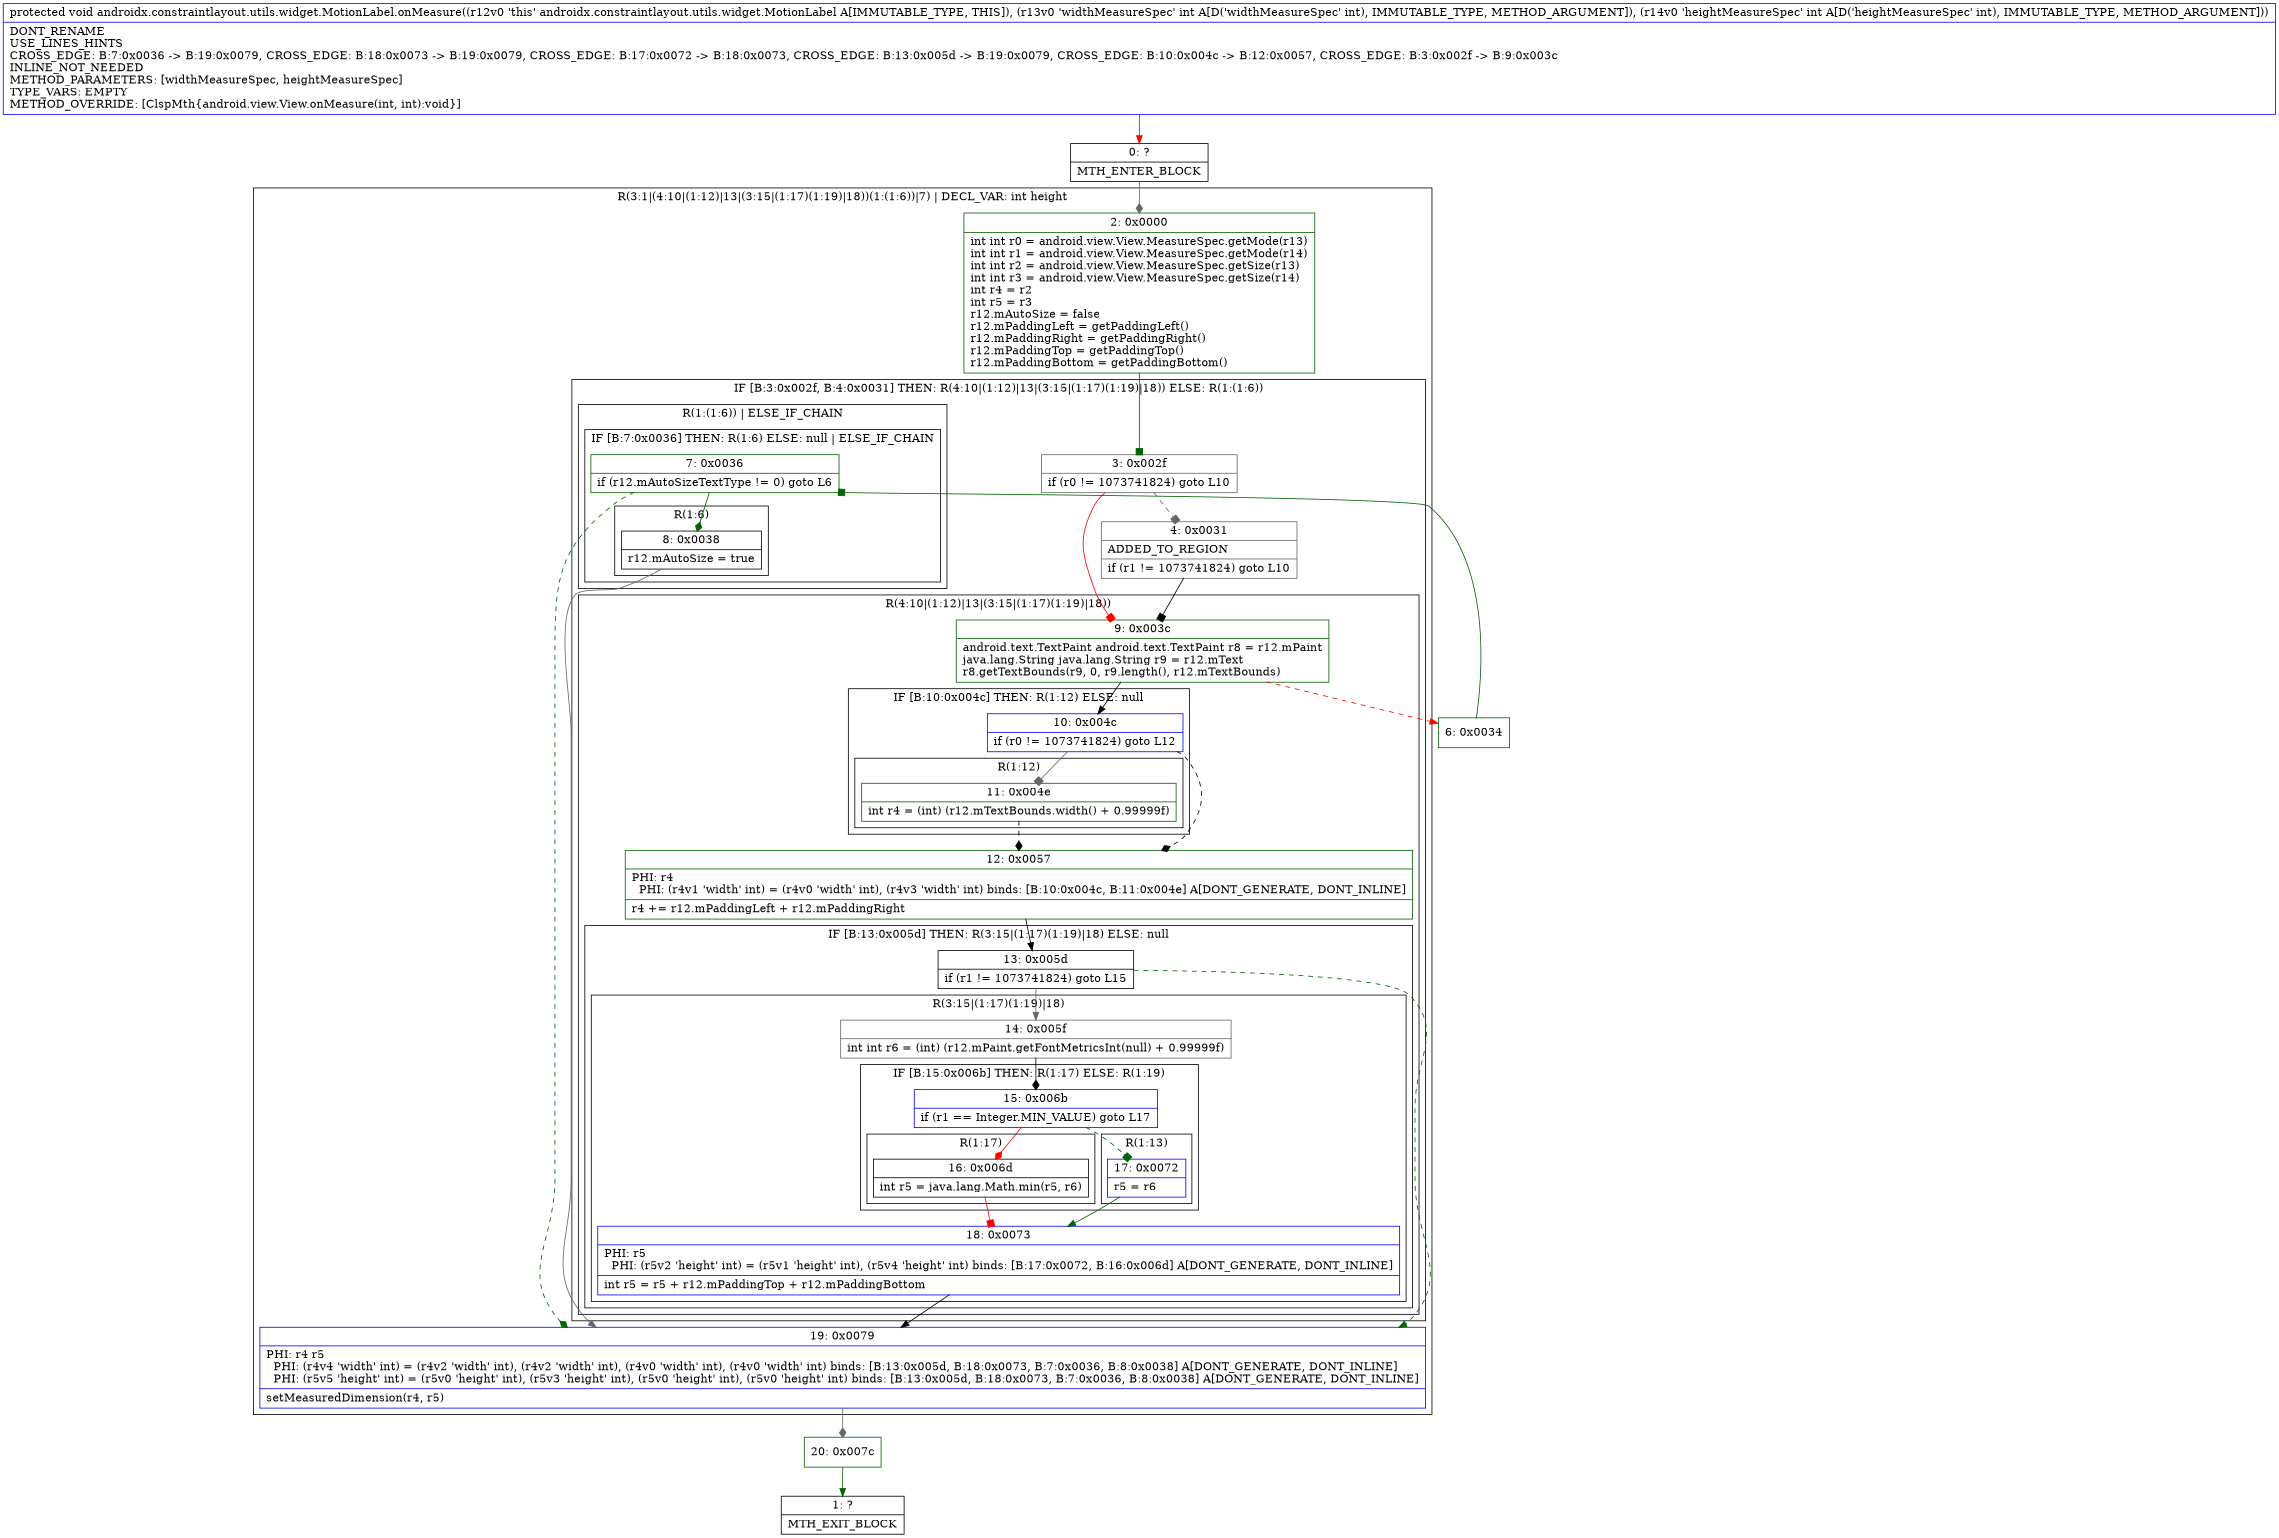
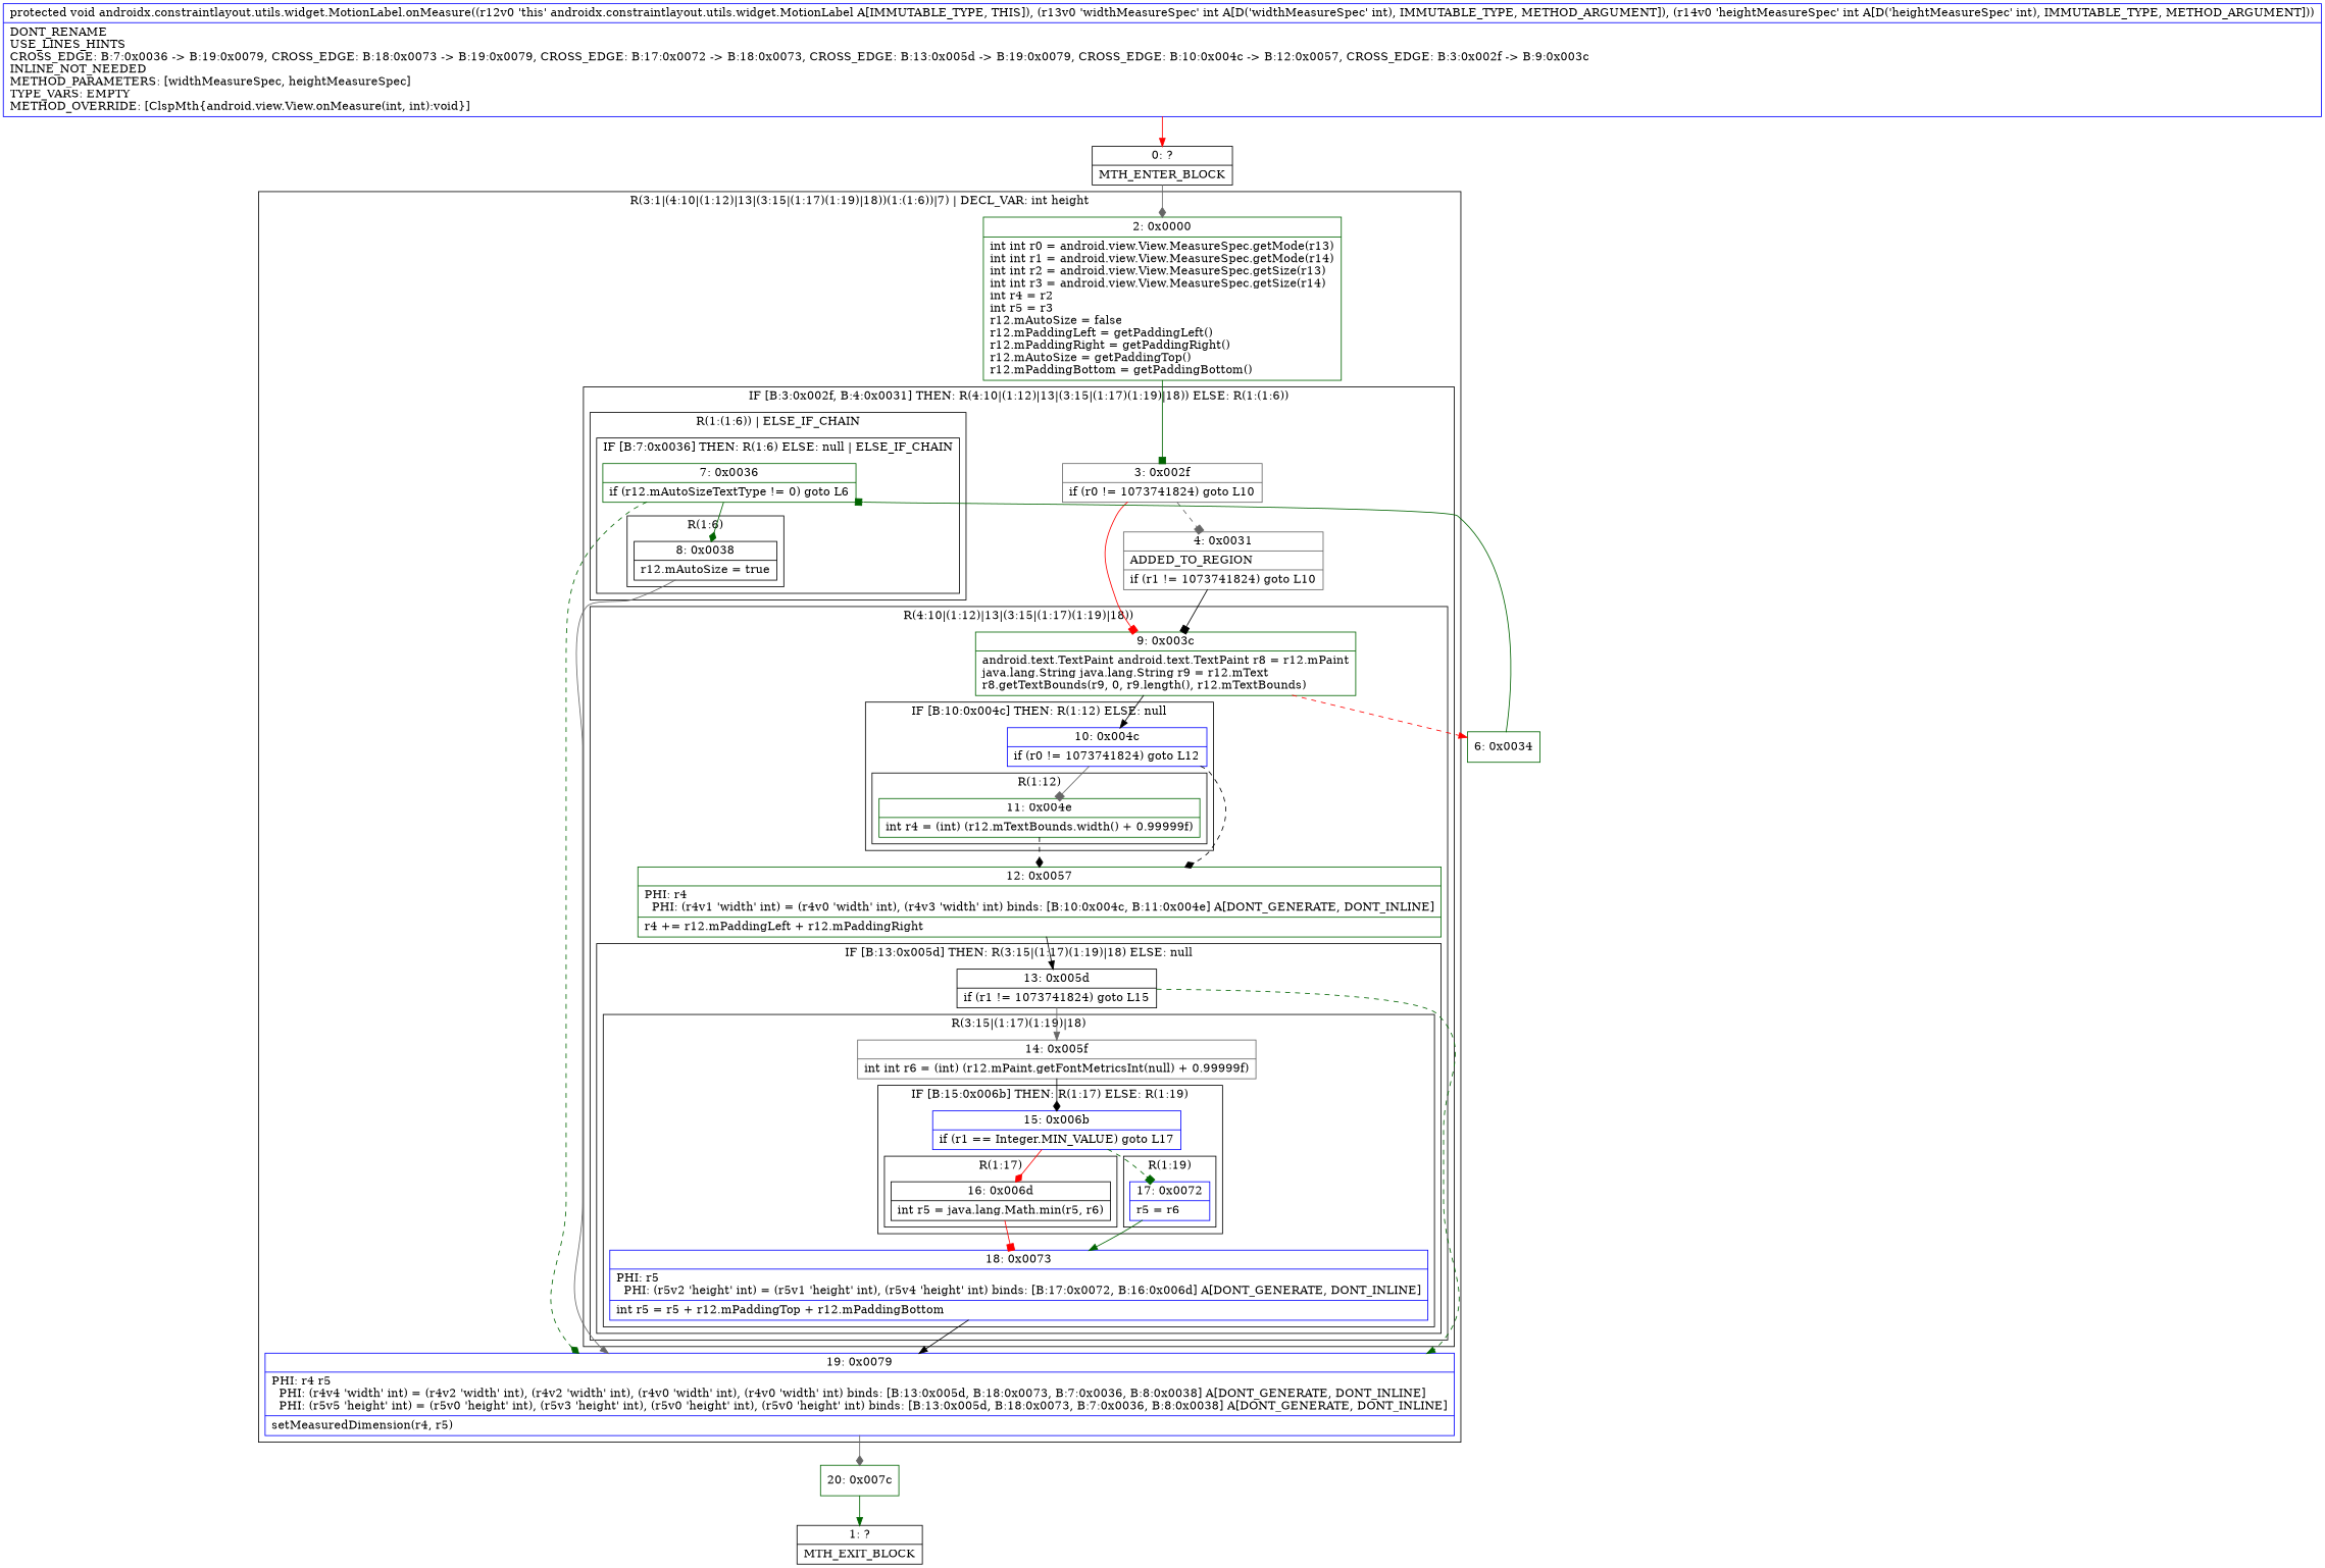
  digraph {
    node [color=darkgreen shape=record]
    edge [arrowhead=normal color=darkgreen]
    n1 [label="{11\:\ 0x004e|int r4 = (int) (r12.mTextBounds.width() + 0.99999f)\l}"]
    n2 [color=blue label="{10\:\ 0x004c|if (r0 != 1073741824) goto L12\l}"]
    n3 [color=black label="{16\:\ 0x006d|int r5 = java.lang.Math.min(r5, r6)\l}"]
    n4 [color=blue label="{17\:\ 0x0072|r5 = r6\l}"]
    n5 [color=blue label="{15\:\ 0x006b|if (r1 == Integer.MIN_VALUE) goto L17\l}"]
    n6 [color=gray40 label="{14\:\ 0x005f|int int r6 = (int) (r12.mPaint.getFontMetricsInt(null) + 0.99999f)\l}"]
    n7 [color=blue label="{18\:\ 0x0073|PHI: r5 \l  PHI: (r5v2 'height' int) = (r5v1 'height' int), (r5v4 'height' int) binds: [B:17:0x0072, B:16:0x006d] A[DONT_GENERATE, DONT_INLINE]\l|int r5 = r5 + r12.mPaddingTop + r12.mPaddingBottom\l}"]
    n8 [color=black label="{13\:\ 0x005d|if (r1 != 1073741824) goto L15\l}"]
    n9 [label="{9\:\ 0x003c|android.text.TextPaint android.text.TextPaint r8 = r12.mPaint\ljava.lang.String java.lang.String r9 = r12.mText\lr8.getTextBounds(r9, 0, r9.length(), r12.mTextBounds)\l}"]
    n10 [label="{12\:\ 0x0057|PHI: r4 \l  PHI: (r4v1 'width' int) = (r4v0 'width' int), (r4v3 'width' int) binds: [B:10:0x004c, B:11:0x004e] A[DONT_GENERATE, DONT_INLINE]\l|r4 += r12.mPaddingLeft + r12.mPaddingRight\l}"]
    n11 [color=black label="{8\:\ 0x0038|r12.mAutoSize = true\l}"]
    n12 [label="{7\:\ 0x0036|if (r12.mAutoSizeTextType != 0) goto L6\l}"]
    n13 [color=gray40 label="{3\:\ 0x002f|if (r0 != 1073741824) goto L10\l}"]
    n14 [color=gray40 label="{4\:\ 0x0031|ADDED_TO_REGION\l|if (r1 != 1073741824) goto L10\l}"]
-   n15 [label="{2\:\ 0x0000|int int r0 = android.view.View.MeasureSpec.getMode(r13)\lint int r1 = android.view.View.MeasureSpec.getMode(r14)\lint int r2 = android.view.View.MeasureSpec.getSize(r13)\lint int r3 = android.view.View.MeasureSpec.getSize(r14)\lint r4 = r2\lint r5 = r3\lr12.mAutoSize = false\lr12.mPaddingLeft = getPaddingLeft()\lr12.mPaddingRight = getPaddingRight()\lr12.mPaddingTop = getPaddingTop()\lr12.mPaddingBottom = getPaddingBottom()\l}"]
+   n15 [label="{2\:\ 0x0000|int int r0 = android.view.View.MeasureSpec.getMode(r13)\lint int r1 = android.view.View.MeasureSpec.getMode(r14)\lint int r2 = android.view.View.MeasureSpec.getSize(r13)\lint int r3 = android.view.View.MeasureSpec.getSize(r14)\lint r4 = r2\lint r5 = r3\lr12.mAutoSize = false\lr12.mPaddingLeft = getPaddingLeft()\lr12.mPaddingRight = getPaddingRight()\lr12.mAutoSize = getPaddingTop()\lr12.mPaddingBottom = getPaddingBottom()\l}"]
    n16 [color=blue label="{19\:\ 0x0079|PHI: r4 r5 \l  PHI: (r4v4 'width' int) = (r4v2 'width' int), (r4v2 'width' int), (r4v0 'width' int), (r4v0 'width' int) binds: [B:13:0x005d, B:18:0x0073, B:7:0x0036, B:8:0x0038] A[DONT_GENERATE, DONT_INLINE]\l  PHI: (r5v5 'height' int) = (r5v0 'height' int), (r5v3 'height' int), (r5v0 'height' int), (r5v0 'height' int) binds: [B:13:0x005d, B:18:0x0073, B:7:0x0036, B:8:0x0038] A[DONT_GENERATE, DONT_INLINE]\l|setMeasuredDimension(r4, r5)\l}"]
    n17 [label="{6\:\ 0x0034}"]
    n18 [label="{20\:\ 0x007c}"]
    n19 [color=black label="{1\:\ ?|MTH_EXIT_BLOCK\l}"]
    n20 [color=black label="{0\:\ ?|MTH_ENTER_BLOCK\l}"]
    n21 [color=blue label="{protected void androidx.constraintlayout.utils.widget.MotionLabel.onMeasure((r12v0 'this' androidx.constraintlayout.utils.widget.MotionLabel A[IMMUTABLE_TYPE, THIS]), (r13v0 'widthMeasureSpec' int A[D('widthMeasureSpec' int), IMMUTABLE_TYPE, METHOD_ARGUMENT]), (r14v0 'heightMeasureSpec' int A[D('heightMeasureSpec' int), IMMUTABLE_TYPE, METHOD_ARGUMENT]))  | DONT_RENAME\lUSE_LINES_HINTS\lCROSS_EDGE: B:7:0x0036 \-\> B:19:0x0079, CROSS_EDGE: B:18:0x0073 \-\> B:19:0x0079, CROSS_EDGE: B:17:0x0072 \-\> B:18:0x0073, CROSS_EDGE: B:13:0x005d \-\> B:19:0x0079, CROSS_EDGE: B:10:0x004c \-\> B:12:0x0057, CROSS_EDGE: B:3:0x002f \-\> B:9:0x003c\lINLINE_NOT_NEEDED\lMETHOD_PARAMETERS: [widthMeasureSpec, heightMeasureSpec]\lTYPE_VARS: EMPTY\lMETHOD_OVERRIDE: [ClspMth\{android.view.View.onMeasure(int, int):void\}]\l}"]
    subgraph cluster_1 {
      label="R(3:1|(4:10|(1:12)|13|(3:15|(1:17)(1:19)|18))(1:(1:6))|7) | DECL_VAR: int height\l"
      n15
      n16
      subgraph cluster_2 {
        label="IF [B:3:0x002f, B:4:0x0031] THEN: R(4:10|(1:12)|13|(3:15|(1:17)(1:19)|18)) ELSE: R(1:(1:6))"
        n13
        n14
        subgraph cluster_3 {
          label="R(4:10|(1:12)|13|(3:15|(1:17)(1:19)|18))"
          n9
          n10
          subgraph cluster_4 {
            label="IF [B:10:0x004c] THEN: R(1:12) ELSE: null"
            n2
            subgraph cluster_5 {
              label="R(1:12)"
              n1
            }
          }
          subgraph cluster_6 {
            label="IF [B:13:0x005d] THEN: R(3:15|(1:17)(1:19)|18) ELSE: null"
            n8
            subgraph cluster_7 {
              label="R(3:15|(1:17)(1:19)|18)"
              n6
              n7
              subgraph cluster_8 {
                label="IF [B:15:0x006b] THEN: R(1:17) ELSE: R(1:19)"
                n5
                subgraph cluster_9 {
                  label="R(1:17)"
                  n3
                }
                subgraph cluster_10 {
-                 label="R(1:13)"
+                 label="R(1:19)"
                  n4
                }
              }
            }
          }
        }
        subgraph cluster_11 {
          label="R(1:(1:6)) | ELSE_IF_CHAIN\l"
          subgraph cluster_12 {
            label="IF [B:7:0x0036] THEN: R(1:6) ELSE: null | ELSE_IF_CHAIN\l"
            n12
            subgraph cluster_13 {
              label="R(1:6)"
              n11
            }
          }
        }
      }
    }
    n1 -> n10 [arrowhead=diamond color=black style=dashed]
    n2 -> n1 [arrowhead=box color=gray40]
    n2 -> n10 [arrowhead=diamond color=black style=dashed]
    n3 -> n7 [arrowhead=box color=red]
    n4 -> n7
    n5 -> n3 [arrowhead=diamond color=red]
    n5 -> n4 [arrowhead=box style=dashed]
    n6 -> n5 [arrowhead=diamond color=black]
    n7 -> n16 [color=black]
    n8 -> n6 [color=gray40]
    n8 -> n16 [style=dashed]
    n9 -> n2 [color=black]
    n9 -> n17 [color=red style=dashed]
    n10 -> n8 [color=black]
    n11 -> n16 [color=gray40]
    n12 -> n11 [arrowhead=diamond]
    n12 -> n16 [arrowhead=diamond style=dashed]
    n13 -> n9 [arrowhead=box color=red]
    n13 -> n14 [arrowhead=box color=gray40 style=dashed]
    n14 -> n9 [arrowhead=box color=black]
    n15 -> n13 [arrowhead=box]
    n16 -> n18 [arrowhead=diamond color=gray40]
    n17 -> n12 [arrowhead=box]
    n18 -> n19
    n20 -> n15 [arrowhead=diamond color=gray40]
    n21 -> n20 [color=red]
  }
